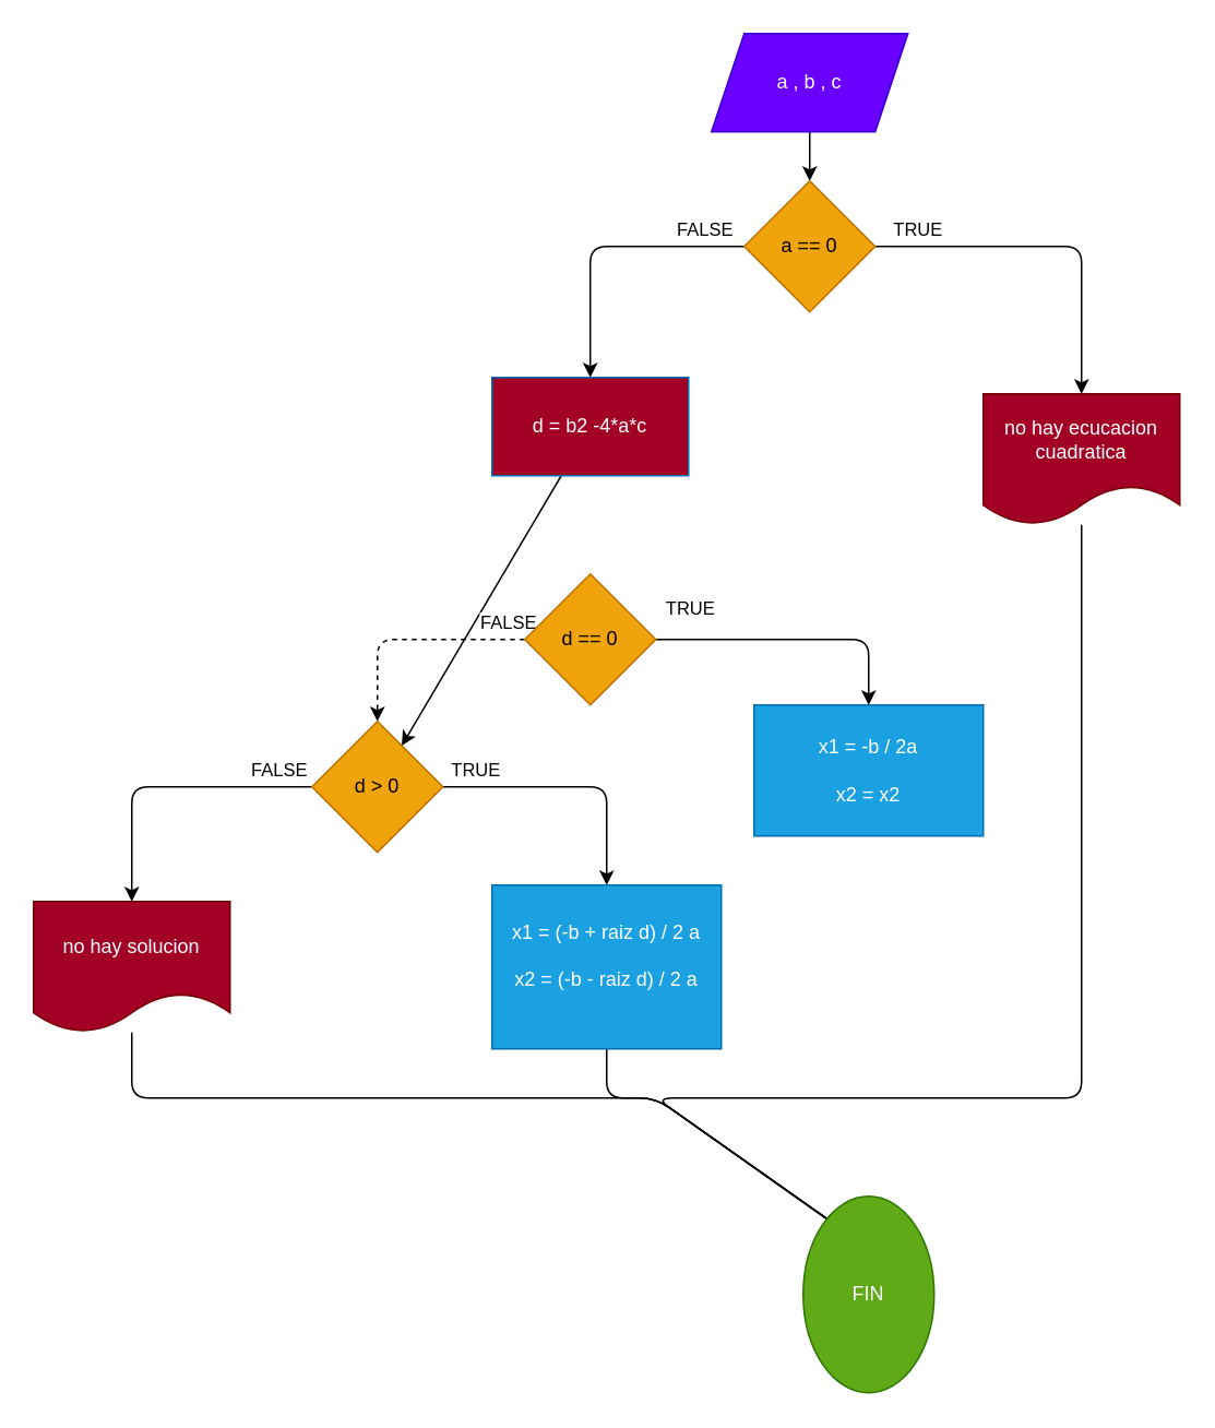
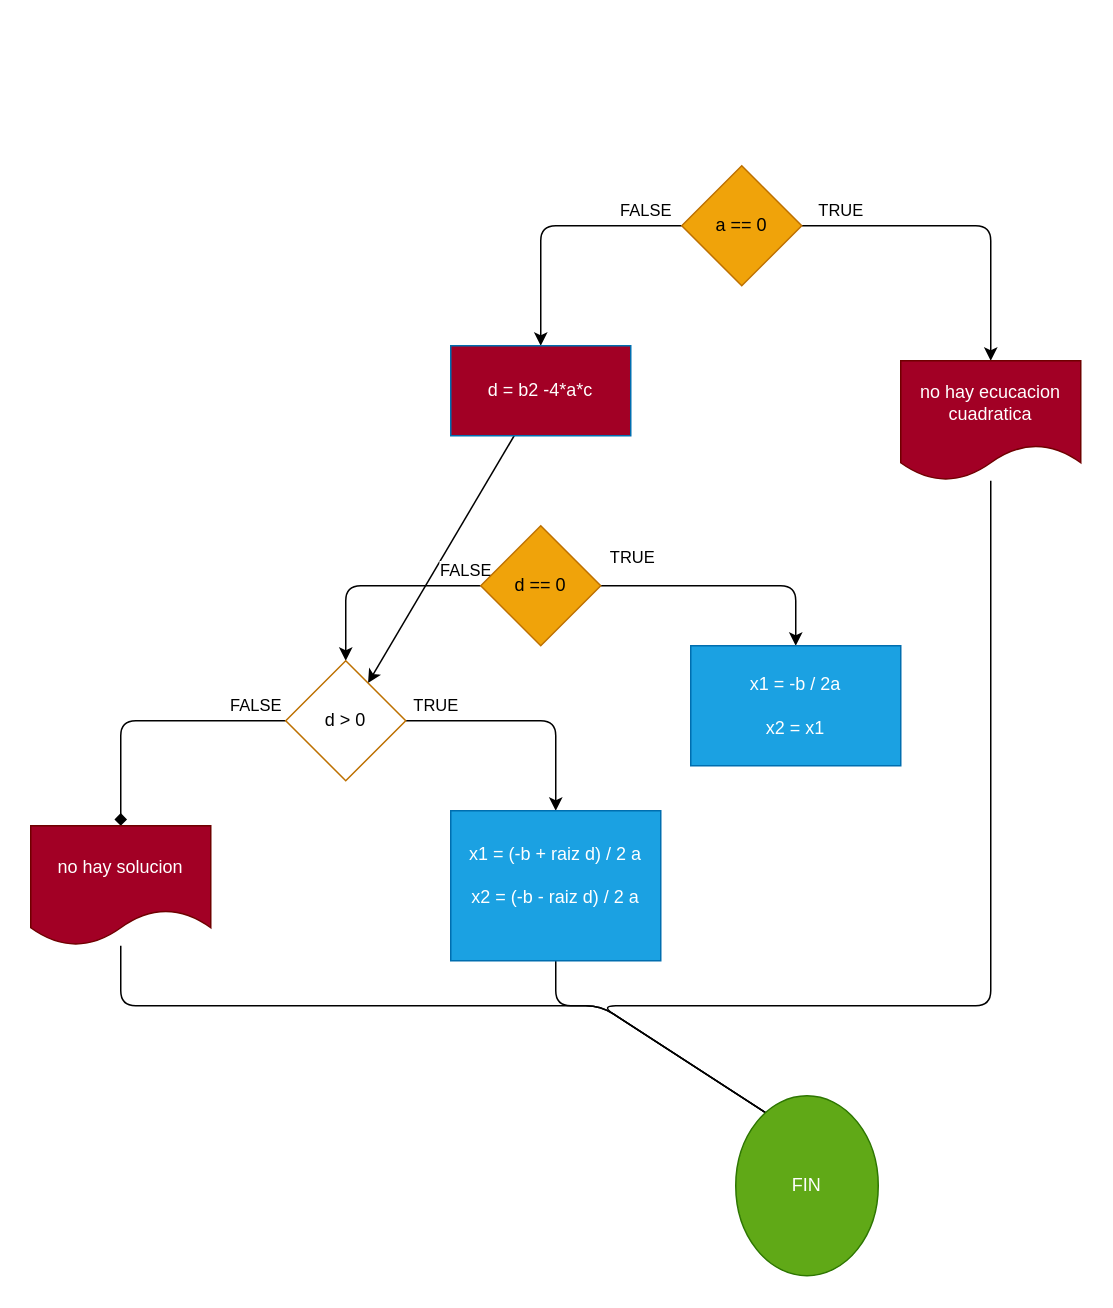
  <mxCell id="0" />
  <mxCell id="1" parent="0" />
- <mxCell id="2" value="" style="edgeStyle=none;html=1;" edge="1" parent="1" source="3" target="6"><mxGeometry relative="1" as="geometry" /></mxCell>
- <mxCell id="3" value="a , b , c" style="shape=parallelogram;perimeter=parallelogramPerimeter;whiteSpace=wrap;html=1;fixedSize=1;fillColor=#6a00ff;fontColor=#ffffff;strokeColor=#3700CC;" vertex="1" parent="1"><mxGeometry x="434" y="20" width="120" height="60" as="geometry" /></mxCell>
  <mxCell id="4" value="TRUE" style="edgeStyle=none;html=1;" edge="1" parent="1" source="6" target="8"><mxGeometry x="-0.759" y="10" relative="1" as="geometry"><Array as="points"><mxPoint x="660" y="150" /></Array><mxPoint as="offset" /></mxGeometry></mxCell>
  <mxCell id="5" value="FALSE" style="edgeStyle=none;html=1;" edge="1" parent="1" source="6" target="10"><mxGeometry x="-0.724" y="-10" relative="1" as="geometry"><Array as="points"><mxPoint x="360" y="150" /></Array><mxPoint as="offset" /></mxGeometry></mxCell>
  <mxCell id="6" value="a == 0" style="rhombus;whiteSpace=wrap;html=1;fillColor=#f0a30a;fontColor=#000000;strokeColor=#BD7000;" vertex="1" parent="1"><mxGeometry x="454" y="110" width="80" height="80" as="geometry" /></mxCell>
  <mxCell id="7" style="edgeStyle=none;html=1;entryX=0.5;entryY=0;entryDx=0;entryDy=0;" edge="1" parent="1" source="8" target="23"><mxGeometry relative="1" as="geometry"><Array as="points"><mxPoint x="660" y="670" /><mxPoint x="400" y="670" /></Array></mxGeometry></mxCell>
  <mxCell id="8" value="no hay ecucacion&lt;br&gt;cuadratica" style="shape=document;whiteSpace=wrap;html=1;boundedLbl=1;fillColor=#a20025;fontColor=#ffffff;strokeColor=#6F0000;" vertex="1" parent="1"><mxGeometry x="600" y="240" width="120" height="80" as="geometry" /></mxCell>
  <mxCell id="9" value="" style="edgeStyle=none;html=1;" edge="1" parent="1" source="10" target="18"><mxGeometry relative="1" as="geometry" /></mxCell>
  <mxCell id="10" value="d = b2 -4*a*c" style="whiteSpace=wrap;html=1;fillColor=#a20025;fontColor=#ffffff;strokeColor=#006EAF;" vertex="1" parent="1"><mxGeometry x="300" y="230" width="120" height="60" as="geometry" /></mxCell>
  <mxCell id="11" style="edgeStyle=none;html=1;entryX=0.5;entryY=0;entryDx=0;entryDy=0;" edge="1" parent="1" source="14" target="15"><mxGeometry relative="1" as="geometry"><Array as="points"><mxPoint x="530" y="390" /></Array></mxGeometry></mxCell>
  <mxCell id="12" value="TRUE" style="edgeLabel;html=1;align=center;verticalAlign=middle;resizable=0;points=[];" vertex="1" connectable="0" parent="11"><mxGeometry x="-0.412" y="-2" relative="1" as="geometry"><mxPoint x="-30" y="-22" as="offset" /></mxGeometry></mxCell>
- <mxCell id="13" value="FALSE" style="edgeStyle=none;html=1;dashed=1;" edge="1" parent="1" source="14" target="18"><mxGeometry x="-0.857" y="-10" relative="1" as="geometry"><Array as="points"><mxPoint x="230" y="390" /></Array><mxPoint as="offset" /></mxGeometry></mxCell>
+ <mxCell id="13" value="FALSE" style="edgeStyle=none;html=1;" edge="1" parent="1" source="14" target="18"><mxGeometry x="-0.857" y="-10" relative="1" as="geometry"><Array as="points"><mxPoint x="230" y="390" /></Array><mxPoint as="offset" /></mxGeometry></mxCell>
  <mxCell id="14" value="d == 0" style="rhombus;whiteSpace=wrap;html=1;fillColor=#f0a30a;fontColor=#000000;strokeColor=#BD7000;" vertex="1" parent="1"><mxGeometry x="320" y="350" width="80" height="80" as="geometry" /></mxCell>
- <mxCell id="15" value="x1 = -b / 2a&lt;br&gt;&lt;br&gt;x2 = x2" style="rounded=0;whiteSpace=wrap;html=1;fillColor=#1ba1e2;fontColor=#ffffff;strokeColor=#006EAF;" vertex="1" parent="1"><mxGeometry x="460" y="430" width="140" height="80" as="geometry" /></mxCell>
- <mxCell id="16" value="FALSE" style="edgeStyle=none;html=1;" edge="1" parent="1" source="18" target="20"><mxGeometry x="-0.778" y="-10" relative="1" as="geometry"><Array as="points"><mxPoint y="480" x="80" /></Array><mxPoint as="offset" /></mxGeometry></mxCell>
+ <mxCell id="15" value="x1 = -b / 2a&lt;br&gt;&lt;br&gt;x2 = x1" style="rounded=0;whiteSpace=wrap;html=1;fillColor=#1ba1e2;fontColor=#ffffff;strokeColor=#006EAF;" vertex="1" parent="1"><mxGeometry x="460" y="430" width="140" height="80" as="geometry" /></mxCell>
+ <mxCell id="16" value="FALSE" style="edgeStyle=none;html=1;endArrow=diamond;" edge="1" parent="1" source="18" target="20"><mxGeometry x="-0.778" y="-10" relative="1" as="geometry"><Array as="points"><mxPoint y="480" x="80" /></Array><mxPoint as="offset" /></mxGeometry></mxCell>
  <mxCell id="17" value="TRUE" style="edgeStyle=none;html=1;entryX=0.5;entryY=0;entryDx=0;entryDy=0;" edge="1" parent="1" source="18" target="22"><mxGeometry x="-0.75" y="10" relative="1" as="geometry"><Array as="points"><mxPoint x="370" y="480" /></Array><mxPoint as="offset" /></mxGeometry></mxCell>
- <mxCell id="18" value="d &amp;gt; 0" style="rhombus;whiteSpace=wrap;html=1;fillColor=#f0a30a;fontColor=#000000;strokeColor=#BD7000;" vertex="1" parent="1"><mxGeometry x="190" y="440" width="80" height="80" as="geometry" /></mxCell>
+ <mxCell id="18" value="d &amp;gt; 0" style="rhombus;whiteSpace=wrap;html=1;fillColor=#ffffff;fontColor=#000000;strokeColor=#BD7000;" vertex="1" parent="1"><mxGeometry x="190" y="440" width="80" height="80" as="geometry" /></mxCell>
  <mxCell id="19" style="edgeStyle=none;html=1;entryX=0.5;entryY=0;entryDx=0;entryDy=0;" edge="1" parent="1" source="20" target="23"><mxGeometry relative="1" as="geometry"><Array as="points"><mxPoint y="670" x="80" /><mxPoint x="400" y="670" /></Array></mxGeometry></mxCell>
  <mxCell id="20" value="no hay solucion" style="shape=document;whiteSpace=wrap;html=1;boundedLbl=1;fillColor=#a20025;fontColor=#ffffff;strokeColor=#6F0000;" vertex="1" parent="1"><mxGeometry x="20" y="550" width="120" height="80" as="geometry" /></mxCell>
  <mxCell id="21" style="edgeStyle=none;html=1;entryX=0.5;entryY=0;entryDx=0;entryDy=0;" edge="1" parent="1" source="22" target="23"><mxGeometry relative="1" as="geometry"><Array as="points"><mxPoint x="370" y="670" /><mxPoint x="400" y="670" /></Array></mxGeometry></mxCell>
  <mxCell id="22" value="x1 = (-b + raiz d) / 2 a&lt;br&gt;&lt;br&gt;x2 = (-b - raiz d) / 2 a&lt;br&gt;&amp;nbsp;" style="rounded=0;whiteSpace=wrap;html=1;fillColor=#1ba1e2;fontColor=#ffffff;strokeColor=#006EAF;" vertex="1" parent="1"><mxGeometry x="300" y="540" width="140" height="100" as="geometry" /></mxCell>
- <mxCell id="23" value="FIN" style="ellipse;whiteSpace=wrap;html=1;fillColor=#60a917;fontColor=#ffffff;strokeColor=#2D7600;direction=south;" vertex="1" parent="1"><mxGeometry x="490" y="730" width="80" height="120" as="geometry" /></mxCell>
+ <mxCell id="23" value="FIN" style="ellipse;whiteSpace=wrap;html=1;fillColor=#60a917;fontColor=#ffffff;strokeColor=#2D7600;direction=south;" vertex="1" parent="1"><mxGeometry x="490" y="730" width="95" height="120" as="geometry" /></mxCell>
